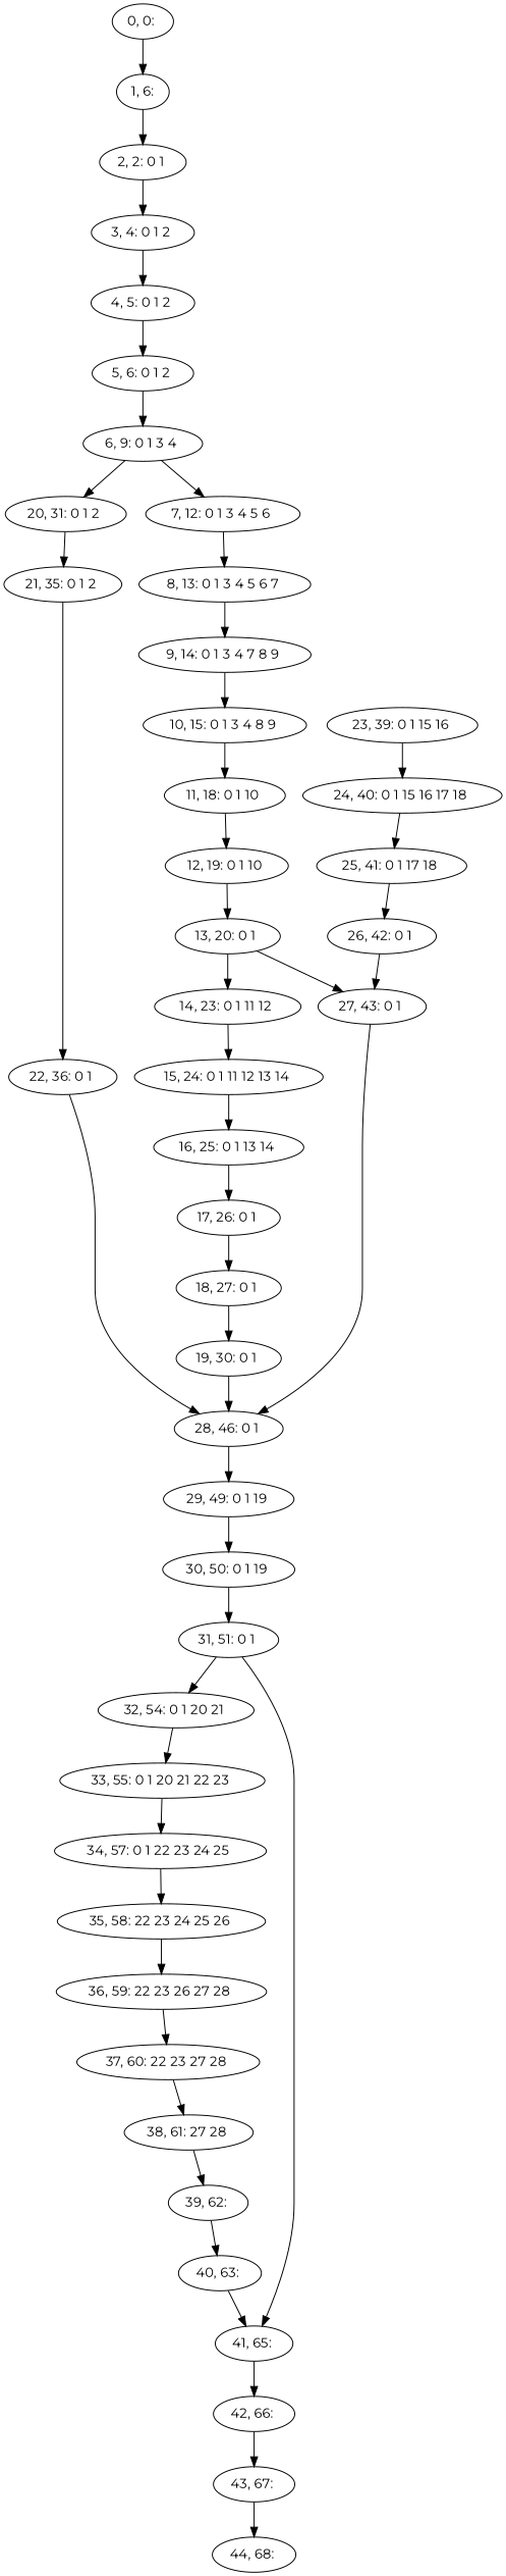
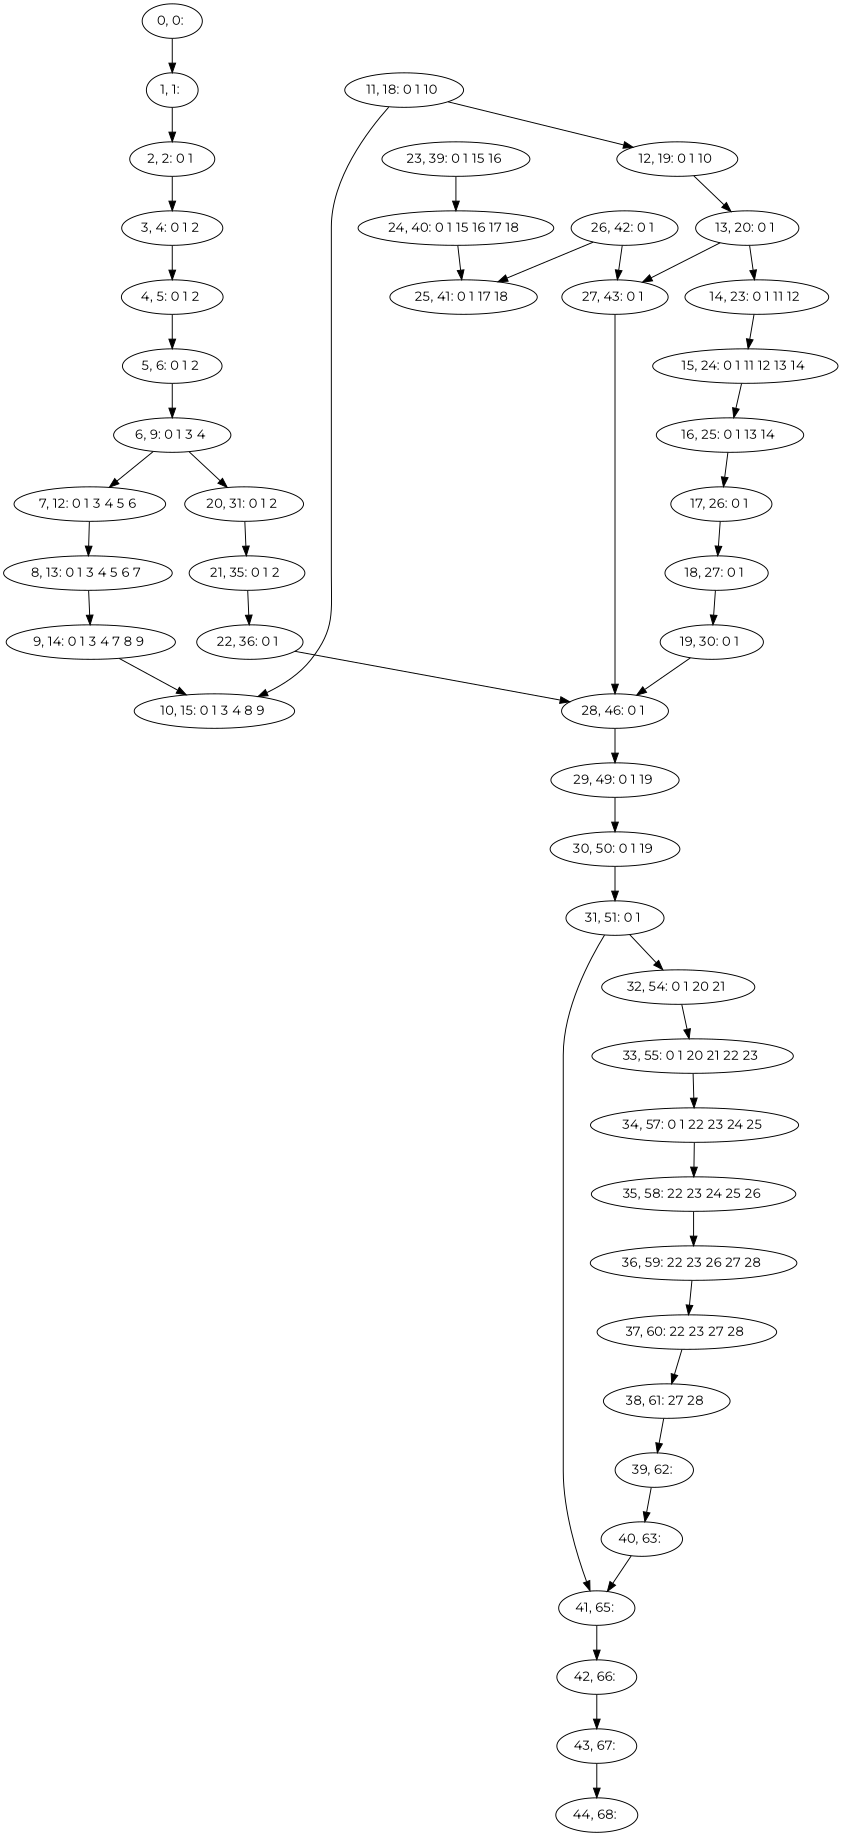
  digraph {
    fontname=Montserrat
    node [fontname=Montserrat]
    edge [fontname=Montserrat]
    n1 [label="0, 0: "]
-   n2 [label="1, 6:"]
+   n2 [label="1, 1: "]
    n3 [label="2, 2: 0 1 "]
    n4 [label="3, 4: 0 1 2 "]
    n5 [label="4, 5: 0 1 2 "]
    n6 [label="5, 6: 0 1 2 "]
    n7 [label="6, 9: 0 1 3 4 "]
    n8 [label="20, 31: 0 1 2 "]
    n9 [label="7, 12: 0 1 3 4 5 6 "]
    n10 [label="21, 35: 0 1 2 "]
    n11 [label="8, 13: 0 1 3 4 5 6 7 "]
    n12 [label="9, 14: 0 1 3 4 7 8 9 "]
    n13 [label="10, 15: 0 1 3 4 8 9 "]
    n14 [label="11, 18: 0 1 10 "]
    n15 [label="12, 19: 0 1 10 "]
    n16 [label="13, 20: 0 1 "]
    n17 [label="14, 23: 0 1 11 12 "]
    n18 [label="27, 43: 0 1 "]
    n19 [label="15, 24: 0 1 11 12 13 14 "]
    n20 [label="28, 46: 0 1 "]
    n21 [label="29, 49: 0 1 19 "]
    n22 [label="16, 25: 0 1 13 14 "]
    n23 [label="17, 26: 0 1 "]
    n24 [label="18, 27: 0 1 "]
    n25 [label="19, 30: 0 1 "]
    n26 [label="22, 36: 0 1 "]
    n27 [label="23, 39: 0 1 15 16 "]
    n28 [label="24, 40: 0 1 15 16 17 18 "]
    n29 [label="25, 41: 0 1 17 18 "]
    n30 [label="26, 42: 0 1 "]
    n31 [label="30, 50: 0 1 19 "]
    n32 [label="31, 51: 0 1 "]
    n33 [label="32, 54: 0 1 20 21 "]
    n34 [label="41, 65: "]
    n35 [label="33, 55: 0 1 20 21 22 23 "]
    n36 [label="42, 66: "]
    n37 [label="34, 57: 0 1 22 23 24 25 "]
    n38 [label="35, 58: 22 23 24 25 26 "]
    n39 [label="36, 59: 22 23 26 27 28 "]
    n40 [label="37, 60: 22 23 27 28 "]
    n41 [label="38, 61: 27 28 "]
    n42 [label="39, 62: "]
    n43 [label="40, 63: "]
    n44 [label="43, 67: "]
    n45 [label="44, 68: "]
    n1 -> n2
    n2 -> n3
    n3 -> n4
    n4 -> n5
    n5 -> n6
    n6 -> n7
    n7 -> n8
    n7 -> n9
    n8 -> n10
    n9 -> n11
    n10 -> n26
    n11 -> n12
    n12 -> n13
-   n13 -> n14
+   n14 -> n13
    n14 -> n15
    n15 -> n16
    n16 -> n17
    n16 -> n18
    n17 -> n19
    n18 -> n20
    n19 -> n22
    n20 -> n21
    n21 -> n31
    n22 -> n23
    n23 -> n24
    n24 -> n25
    n25 -> n20
    n26 -> n20
    n27 -> n28
    n28 -> n29
-   n29 -> n30
+   n30 -> n29
    n30 -> n18
    n31 -> n32
    n32 -> n33
    n32 -> n34
    n33 -> n35
    n34 -> n36
    n35 -> n37
    n36 -> n44
    n37 -> n38
    n38 -> n39
    n39 -> n40
    n40 -> n41
    n41 -> n42
    n42 -> n43
    n43 -> n34
    n44 -> n45
  }
